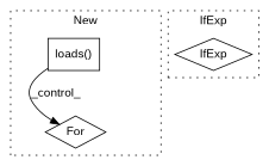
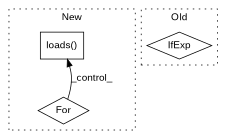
  digraph {
    fontname="Liberation Sans"
    node [shape=diamond fontname="Liberation Sans"]
    n1 [a=75 l="11,1" label="loads()" s="4102,4124" shape=box]
    n2 [a=107 l="4,22" label=For s="4031,4067"]
    n3 [a=51 l="20,22" label=IfExp s="3284,3333"]
    subgraph cluster_1 {
      label=New
      style=dotted
      n1
      n2
    }
    subgraph cluster_2 {
-     label=IfExp
+     label=Old
      style=dotted
      n3
    }
-   n1 -> n2 [label=_control_ fontname="Liberation Sans"]
+   n2 -> n1 [label=_control_ fontname="Liberation Sans"]
  }
